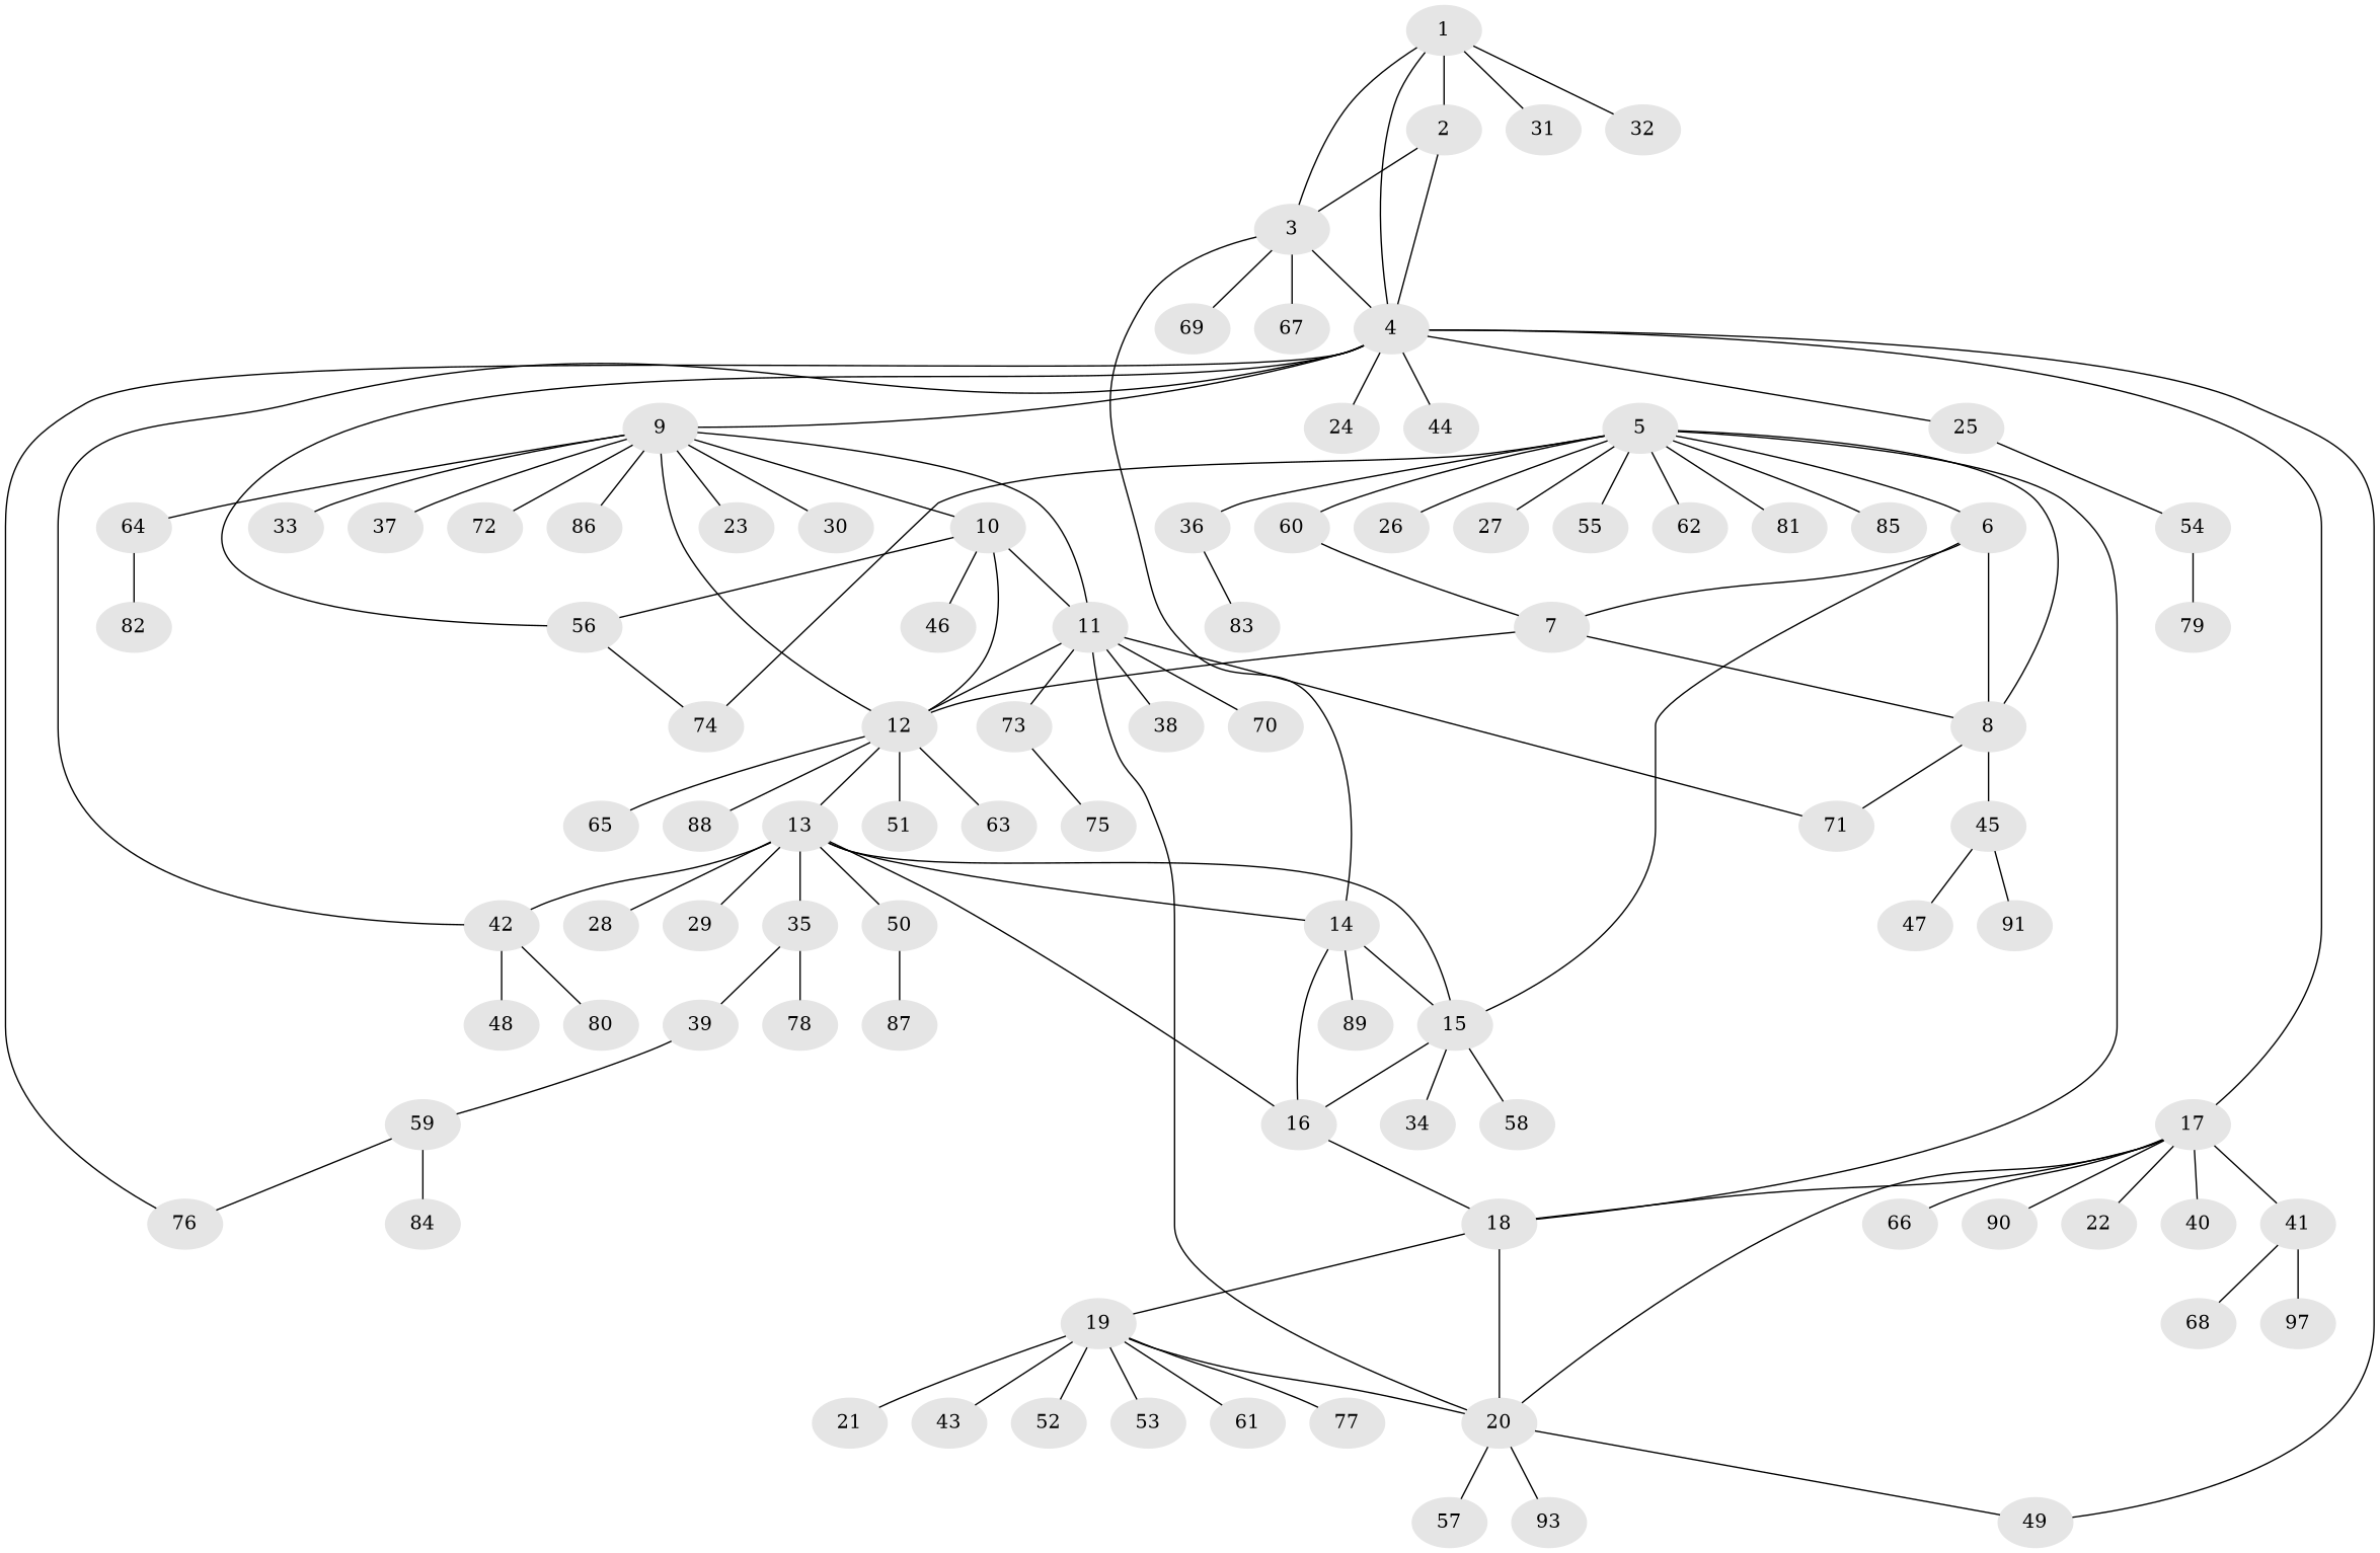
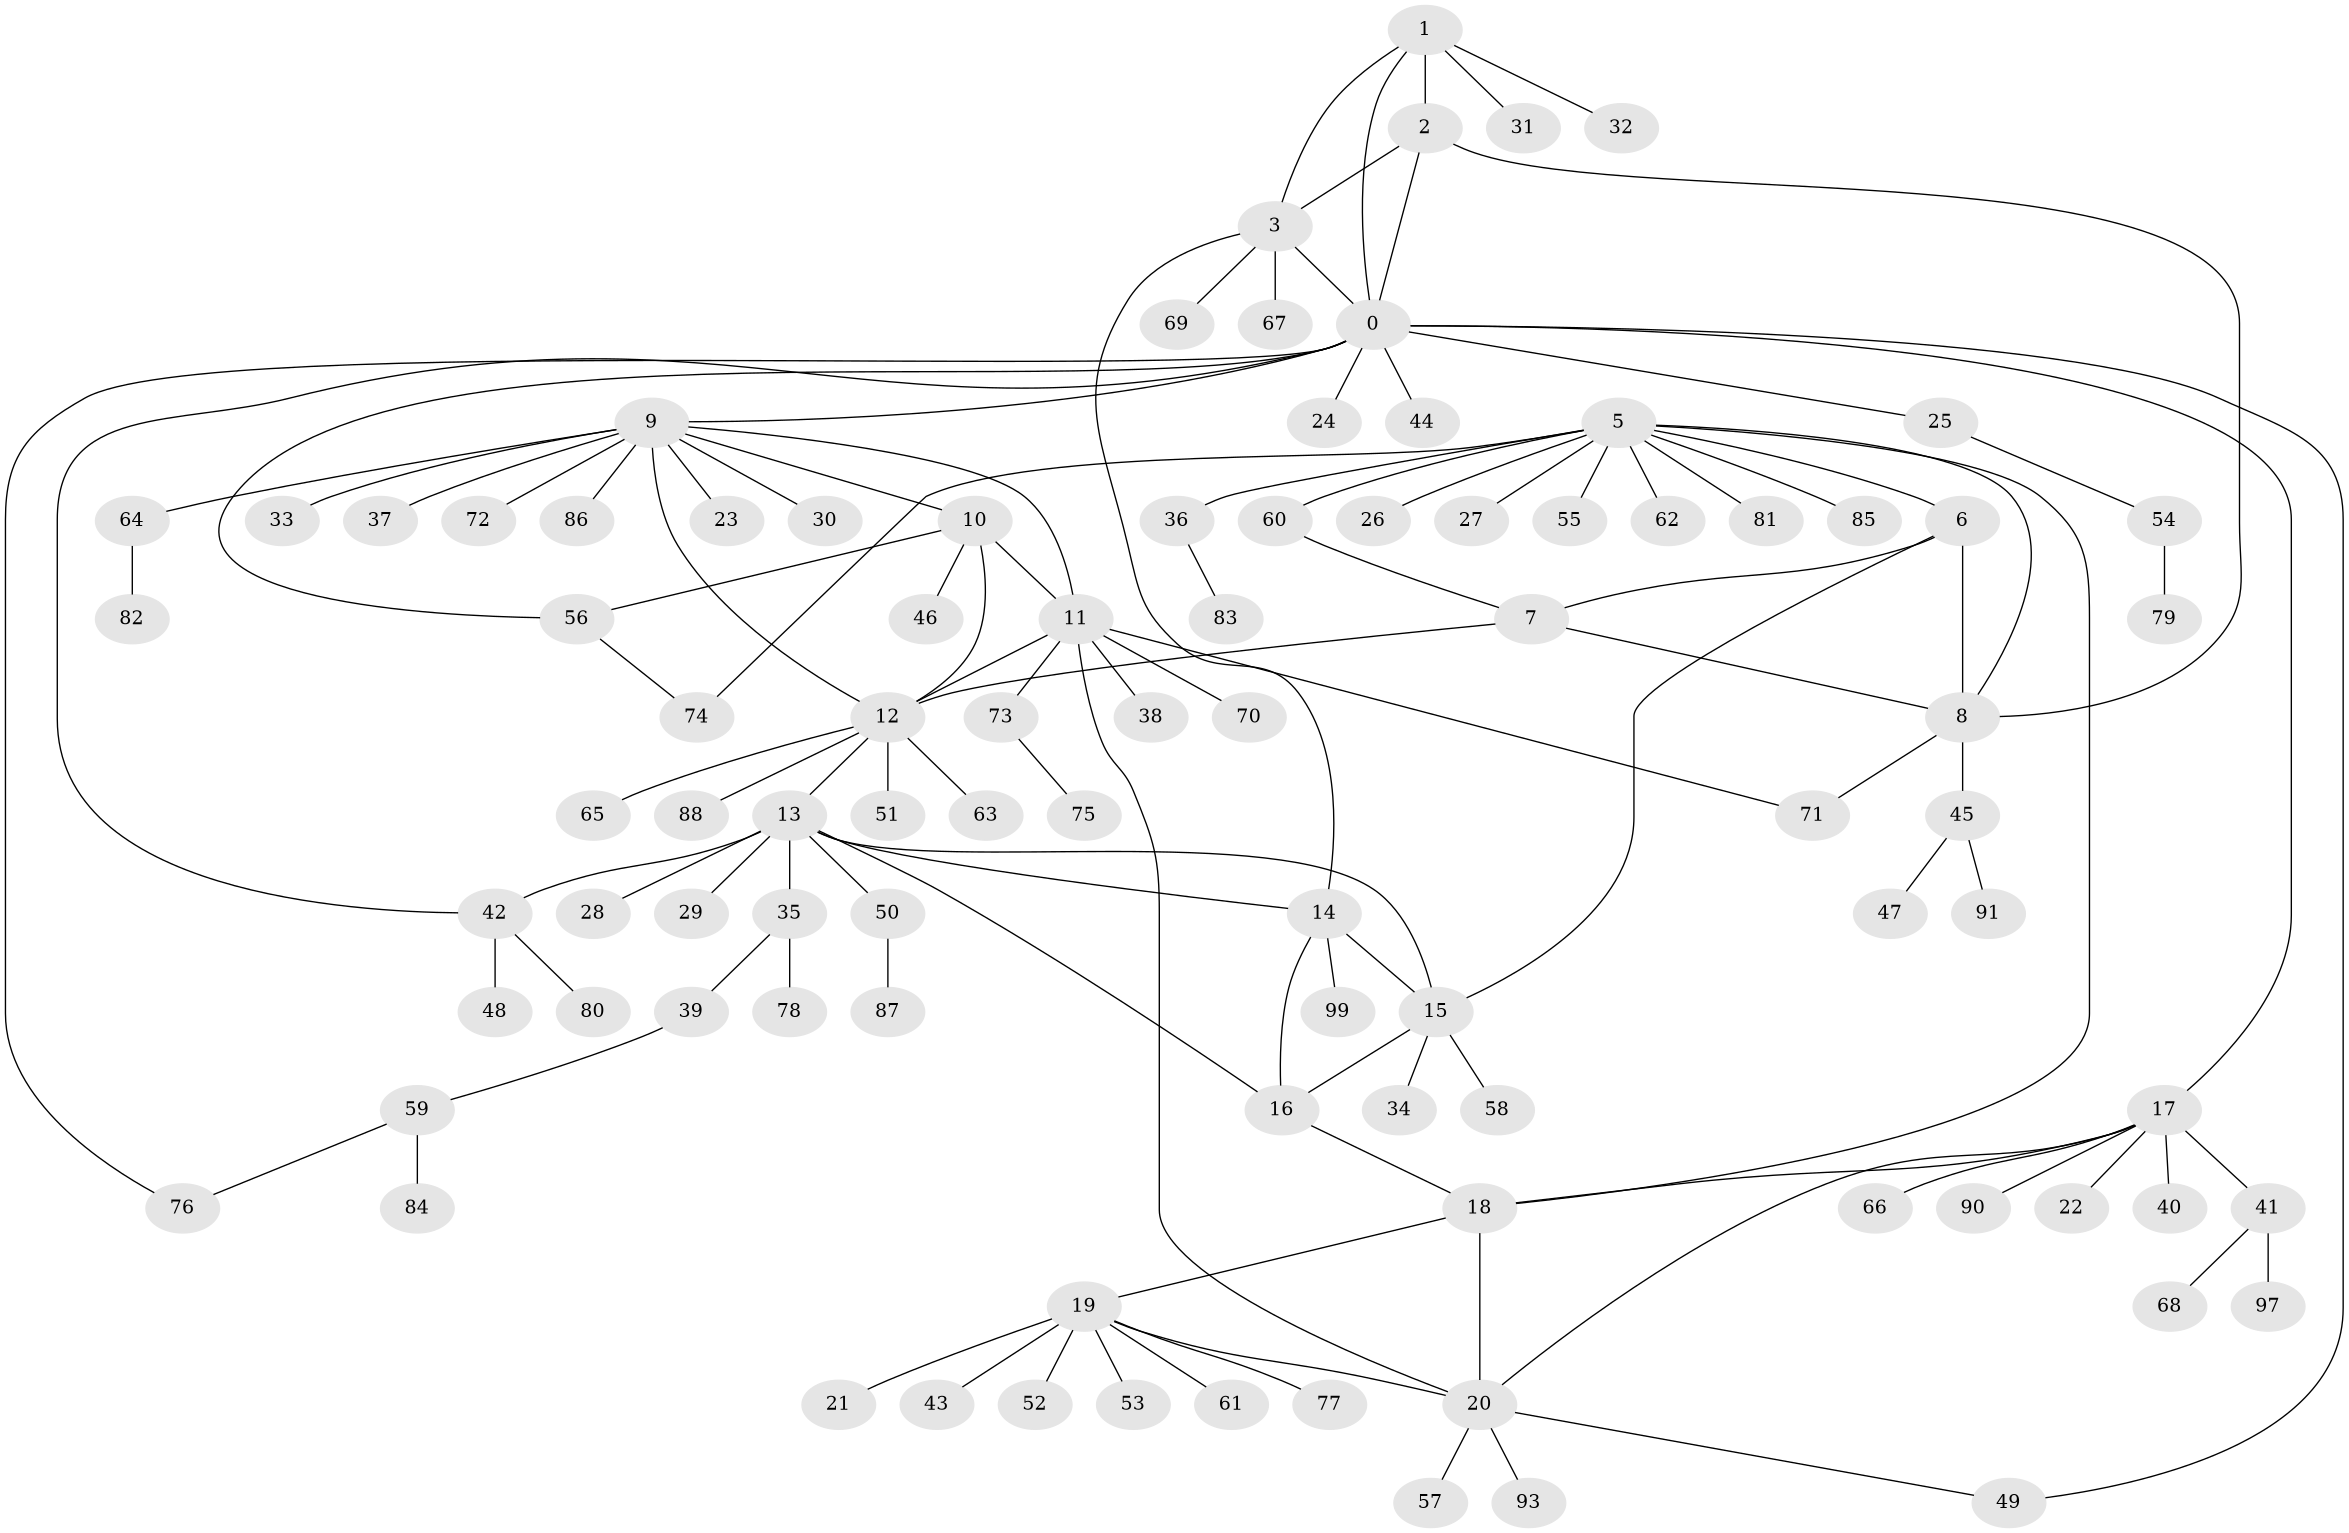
  graph {
    node [color=gray90 style=filled]
    1
    2
    3
-   4
+   4 [label=0]
    31
    32
    8
    14
    67
    69
    9
    17
    24
    25
    42
    44
    49
    56
    76
    45
    71
    15
    16
-   89
+   89 [label=99]
    12
    10
    11
    23
    30
    33
    37
    64
    72
    86
    18
    20
    22
    40
    41
    66
    90
    54
    48
    80
    74
    5
    6
    26
    27
    36
    55
    60
    62
    81
    85
    7
    19
    83
    34
    58
    13
    51
    63
    65
    88
    47
    91
    46
    38
    70
    73
    82
    57
    93
    75
    28
    29
    35
    50
    39
    78
    87
    21
    43
    52
    53
    61
    77
    68
    n90 [label=97]
    79
    59
    84
    1 -- 2
    1 -- 3
    1 -- 4
    1 -- 31
    1 -- 32
    2 -- 3
    2 -- 4
+   2 -- 8
    3 -- 4
    3 -- 14
    3 -- 67
    3 -- 69
    4 -- 9
    4 -- 17
    4 -- 24
    4 -- 25
    4 -- 42
    4 -- 44
    4 -- 49
    4 -- 56
    4 -- 76
    8 -- 45
    8 -- 71
    14 -- 15
    14 -- 16
    14 -- 89
    9 -- 12
    9 -- 10
    9 -- 11
    9 -- 23
    9 -- 30
    9 -- 33
    9 -- 37
    9 -- 64
    9 -- 72
    9 -- 86
    17 -- 18
    17 -- 20
    17 -- 22
    17 -- 40
    17 -- 41
    17 -- 66
    17 -- 90
    25 -- 54
    42 -- 48
    42 -- 80
    56 -- 74
    45 -- 47
    45 -- 91
    15 -- 16
    15 -- 34
    15 -- 58
    16 -- 18
    12 -- 13
    12 -- 51
    12 -- 63
    12 -- 65
    12 -- 88
    10 -- 56
    10 -- 12
    10 -- 11
    10 -- 46
    11 -- 71
    11 -- 12
    11 -- 20
    11 -- 38
    11 -- 70
    11 -- 73
    64 -- 82
    18 -- 20
    18 -- 19
    20 -- 49
    20 -- 57
    20 -- 93
    41 -- 68
    41 -- n90
    54 -- 79
    5 -- 8
    5 -- 18
    5 -- 74
    5 -- 6
    5 -- 26
    5 -- 27
    5 -- 36
    5 -- 55
    5 -- 60
    5 -- 62
    5 -- 81
    5 -- 85
    6 -- 8
    6 -- 15
    6 -- 7
    36 -- 83
    60 -- 7
    7 -- 8
    7 -- 12
    19 -- 20
    19 -- 21
    19 -- 43
    19 -- 52
    19 -- 53
    19 -- 61
    19 -- 77
    13 -- 14
    13 -- 42
    13 -- 15
    13 -- 16
    13 -- 28
    13 -- 29
    13 -- 35
    13 -- 50
    73 -- 75
    35 -- 39
    35 -- 78
    50 -- 87
    39 -- 59
    59 -- 76
    59 -- 84
  }
